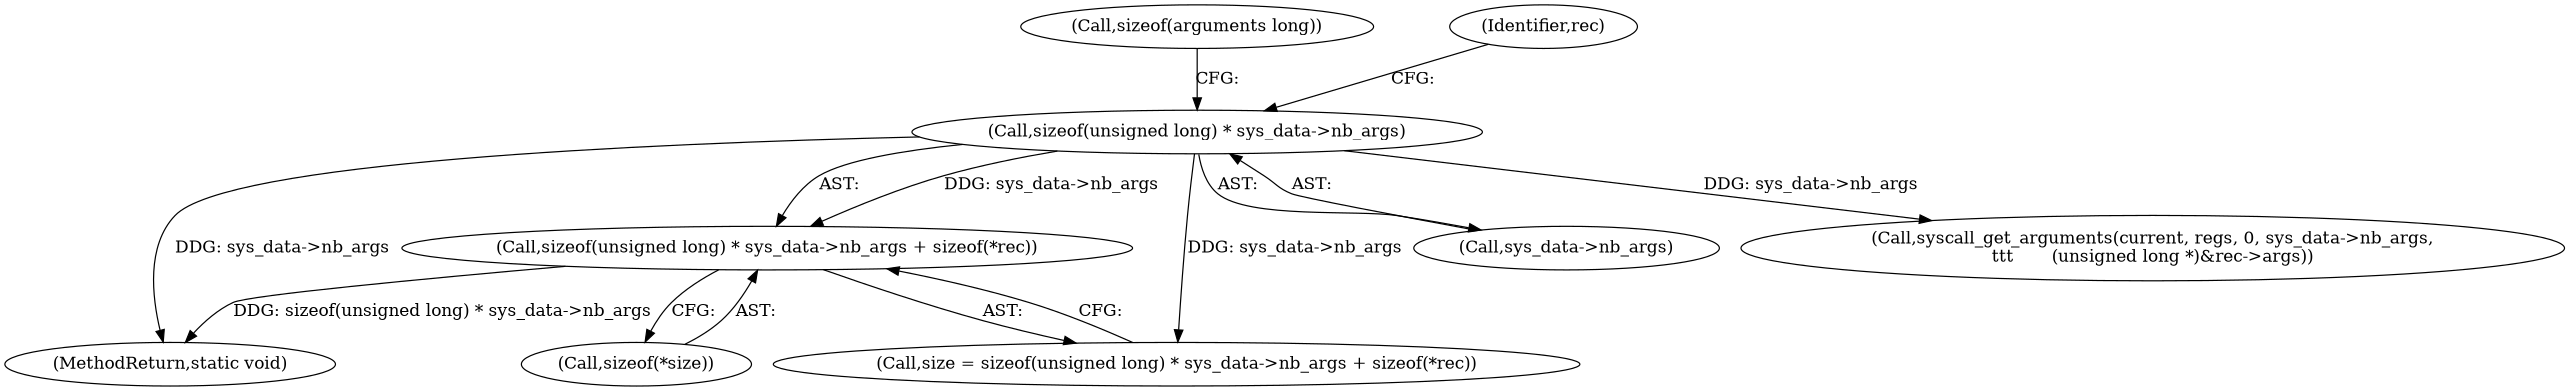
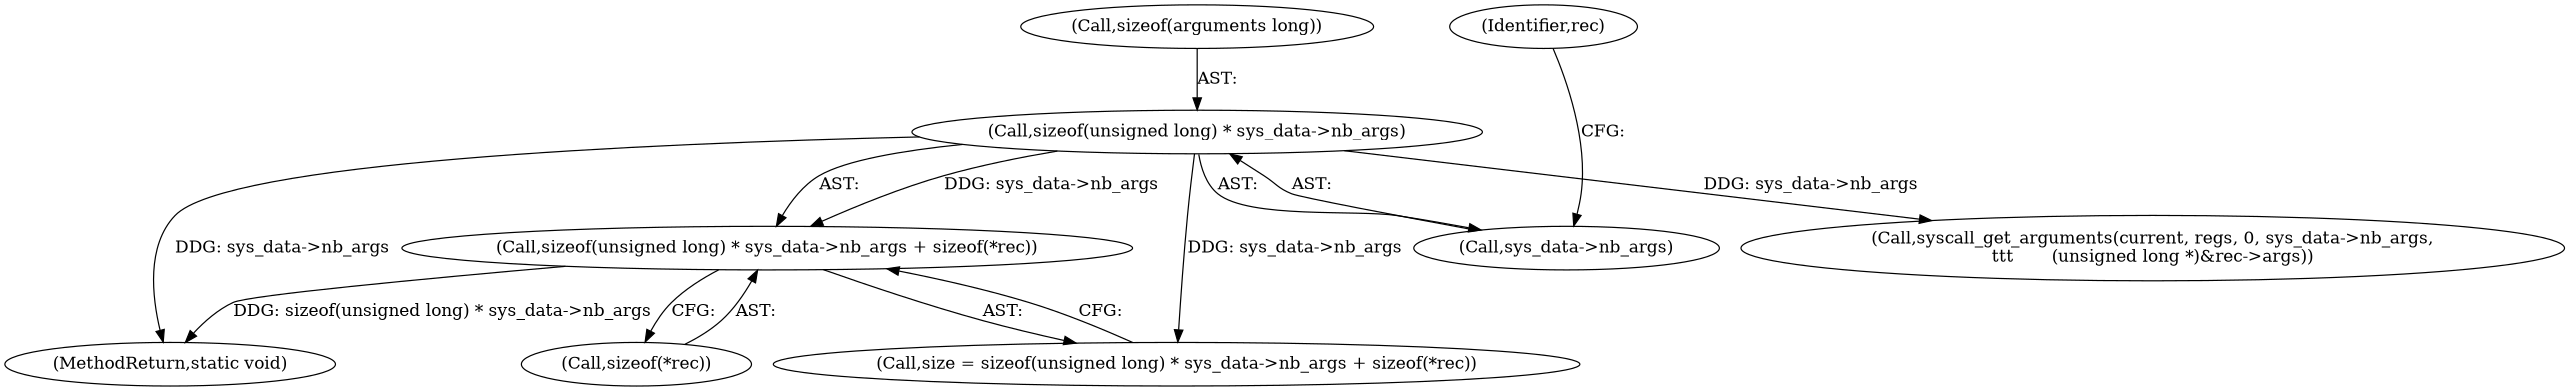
  digraph {
    n1 [label="(Call,sizeof(unsigned long) * sys_data->nb_args + sizeof(*rec))"]
    n2 [label="(Call,size = sizeof(unsigned long) * sys_data->nb_args + sizeof(*rec))"]
-   n3 [label="(Call,sizeof(*size))"]
+   n3 [label="(Call,sizeof(*rec))"]
    n4 [label="(MethodReturn,static void)"]
    n5 [label="(Call,sizeof(unsigned long) * sys_data->nb_args)"]
    n6 [label="(Call,sys_data->nb_args)"]
    n7 [label="(Call,syscall_get_arguments(current, regs, 0, sys_data->nb_args,\n\t\t\t       (unsigned long *)&rec->args))"]
    n8 [label="(Call,sizeof(arguments long))"]
    n9 [label="(Identifier,rec)"]
    n1 -> n2 [label="AST: "]
    n1 -> n3 [label="CFG: "]
    n1 -> n4 [label="DDG: sizeof(unsigned long) * sys_data->nb_args"]
    n2 -> n1 [label="CFG: "]
    n3 -> n1 [label="AST: "]
    n5 -> n1 [label="AST: "]
    n5 -> n1 [label="DDG: sys_data->nb_args"]
    n5 -> n2 [label="DDG: sys_data->nb_args"]
    n5 -> n4 [label="DDG: sys_data->nb_args"]
    n5 -> n6 [label="AST: "]
    n5 -> n7 [label="DDG: sys_data->nb_args"]
    n6 -> n5 [label="AST: "]
-   n8 -> n5 [label="CFG: "]
-   n9 -> n5 [label="CFG: "]
+   n8 -> n5 [label="AST: "]
+   n9 -> n6 [label="CFG: "]
  }
